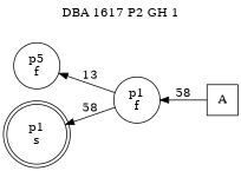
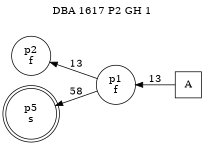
  digraph {
    label=" DBA 1617 P2 GH 1 "
    labelloc=tl
    rankdir=RL
    node [shape=circle]
    n1 [label=A shape=square]
    n2 [label="p1\nf"]
-   n3 [label="p5\nf"]
-   n4 [label="p1\ns" shape=doublecircle]
-   n1 -> n2 [label=58]
+   n3 [label="p2\nf"]
+   n4 [label="p5\ns" shape=doublecircle]
+   n1 -> n2 [label=13]
    n2 -> n3 [label=13]
    n2 -> n4 [label=58]
  }
